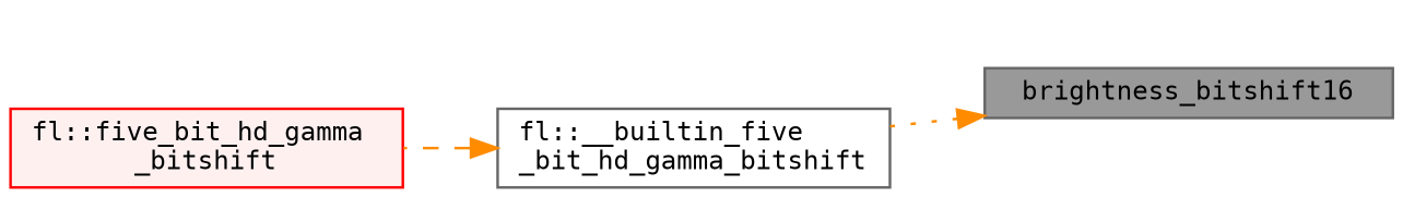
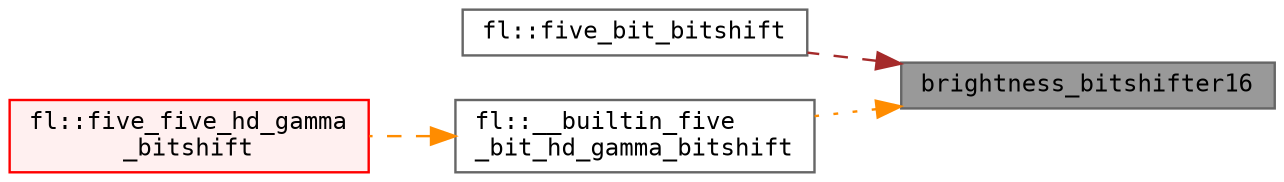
  digraph {
    fontname="DejaVu Sans Mono"
    rankdir=RL
    node [color=grey40 fillcolor=white fontname="DejaVu Sans Mono" fontsize=10 shape=box style=filled]
    edge [color=darkorange dir=back fontname="DejaVu Sans Mono" fontsize=10 labelfontname=Helvetica labelfontsize=10 style=dashed]
-   n1 [color=gray40 fillcolor=grey60 fontcolor=black height=0.2 label=brightness_bitshift16 width=0.4]
+   n1 [color=gray40 fillcolor=grey60 fontcolor=black height=0.2 label=brightness_bitshifter16 width=0.4]
+   n2 [height=0.2 label="fl::five_bit_bitshift" width=0.4]
    n3 [height=0.2 label="fl::__builtin_five\l_bit_hd_gamma_bitshift" width=0.4]
-   n4 [color=red fillcolor="#FFF0F0" height=0.2 label="fl::five_bit_hd_gamma\l_bitshift" width=0.4]
+   n4 [color=red fillcolor="#FFF0F0" height=0.2 label="fl::five_five_hd_gamma\l_bitshift" width=0.4]
+   n1 -> n2 [color=brown]
    n1 -> n3 [style=dotted]
    n3 -> n4
  }
